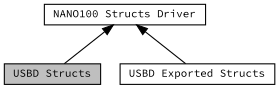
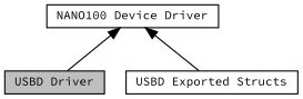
  digraph {
    fontname="Source Code Pro"
    rankdir=TB
    node [color=black fillcolor=white fontname="Source Code Pro" fontsize=10 shape=box style=filled]
    edge [dir=back fontname="Source Code Pro" fontsize=10 labelfontname=Helvetica labelfontsize=10 shape=plaintext style=solid]
-   n1 [height=0.2 label="NANO100 Structs Driver" width=0.4]
-   n2 [fillcolor=grey75 fontcolor=black height=0.2 label="USBD Structs" width=0.4]
+   n1 [height=0.2 label="NANO100 Device Driver" width=0.4]
+   n2 [fillcolor=grey75 fontcolor=black height=0.2 label="USBD Driver" width=0.4]
    n3 [height=0.2 label="USBD Exported Structs" width=0.4]
    n1 -> n2
    n1 -> n3
  }
